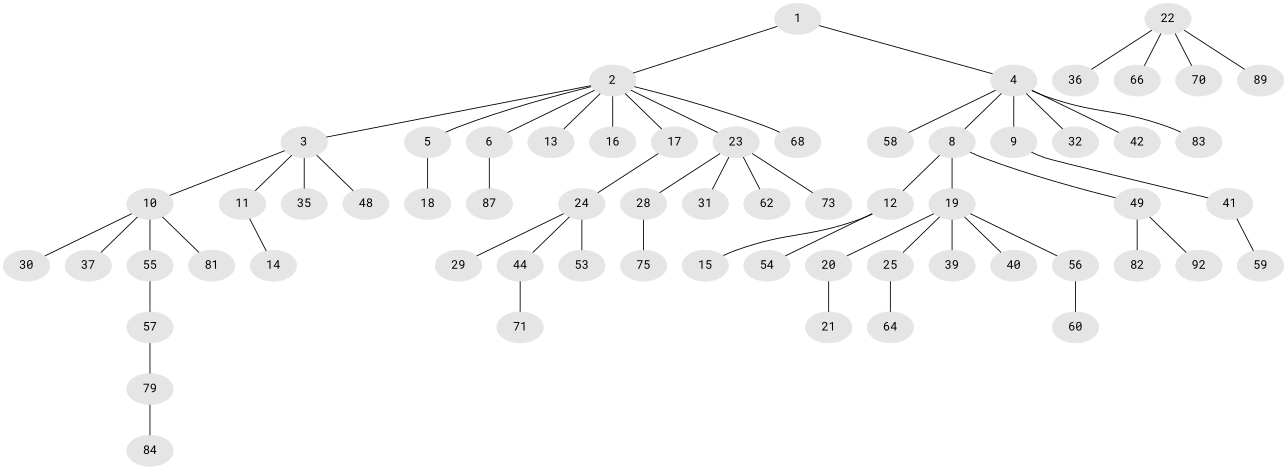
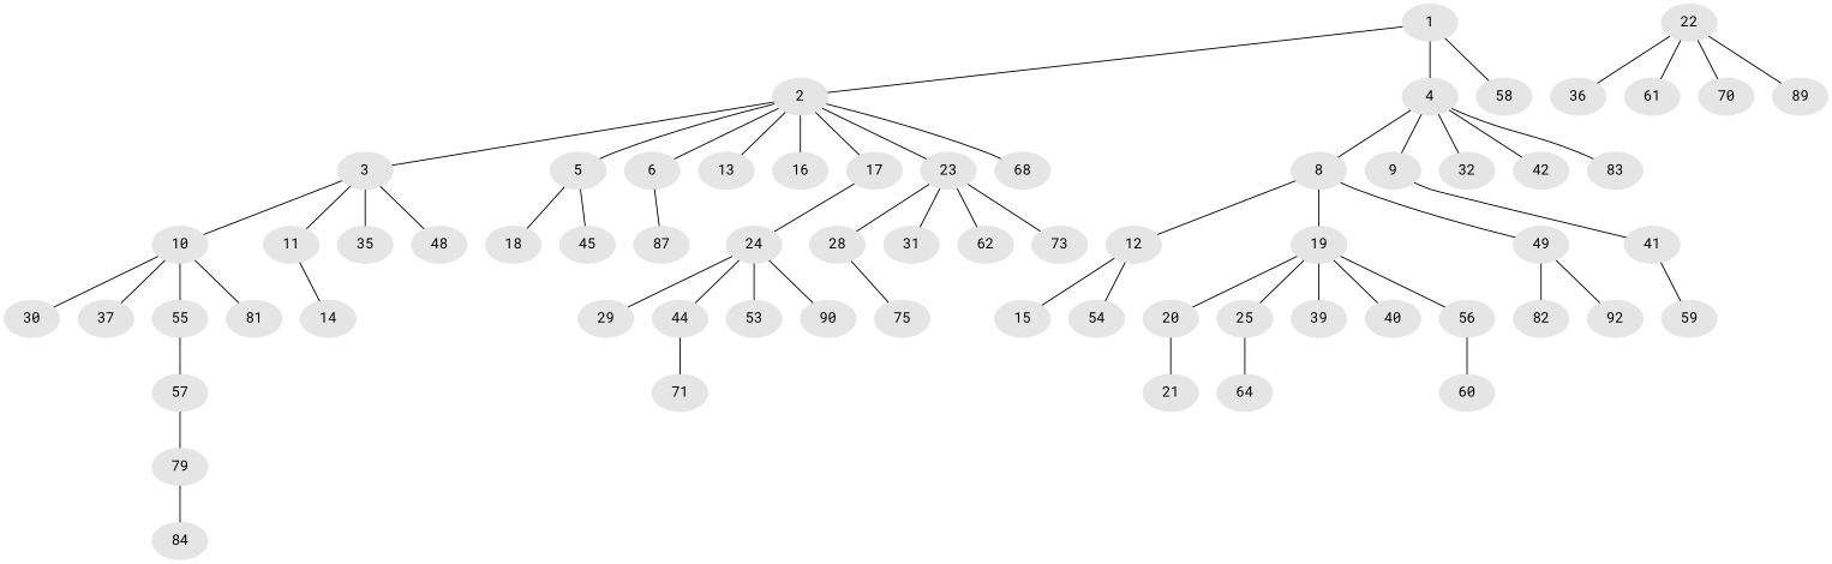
  graph {
    fontname="Roboto Mono"
    node [color=gray90 fontname="Roboto Mono" style=filled]
    edge [fontname="Roboto Mono"]
    2 [super="+46"]
    3
    5 [super="+69"]
    6
    13
    16 [super="+74"]
    17
    23 [super="+33"]
    68
    1
    4 [super="+7"]
    58 [super="+85"]
    8
    9 [super="+27"]
    32
    42 [super="+84"]
    83
    10 [super="+50"]
    11 [super="+26"]
    35 [super="+52"]
    48
    18
+   45
    87
    24 [super="+34"]
    28
    31
    62 [super="+72"]
    73
    30
    37
    55 [super="+93"]
    81
    14 [super="+91"]
    12 [super="+43"]
    19 [super="+51"]
    49 [super="+67"]
    41 [super="+94"]
    22 [super="+66"]
    36
-   61 [super="+63" label=66]
+   61 [super="+63"]
    70
    89
    15
    54
    20
    25 [super="+38"]
    39 [super="+76"]
    40 [super="+47"]
    56 [super="+78"]
    82
    92
    59
    57 [super="+88"]
    29
    44 [super="+65"]
    53
+   90
    21 [super="+77"]
    64
    60
    75
    71
    79
    n65 [label=84 super="+86"]
    2 -- 3
    2 -- 5
    2 -- 6
    2 -- 13
    2 -- 16
    2 -- 17
    2 -- 23
    2 -- 68
    3 -- 10
    3 -- 11
    3 -- 35
    3 -- 48
    5 -- 18
+   5 -- 45
    6 -- 87
    17 -- 24
    23 -- 28
    23 -- 31
    23 -- 62
    23 -- 73
    1 -- 2
    1 -- 4
-   4 -- 58
+   1 -- 58
    4 -- 8
    4 -- 9
    4 -- 32
    4 -- 42
    4 -- 83
    8 -- 12
    8 -- 19
    8 -- 49
    9 -- 41
    10 -- 30
    10 -- 37
    10 -- 55
    10 -- 81
    11 -- 14
    24 -- 29
    24 -- 44
    24 -- 53
+   24 -- 90
    28 -- 75
    55 -- 57
    12 -- 15
    12 -- 54
    19 -- 20
    19 -- 25
    19 -- 39
    19 -- 40
    19 -- 56
    49 -- 82
    49 -- 92
    41 -- 59
    22 -- 36
    22 -- 61
    22 -- 70
    22 -- 89
    20 -- 21
    25 -- 64
    56 -- 60
    57 -- 79
    44 -- 71
    79 -- n65
  }
